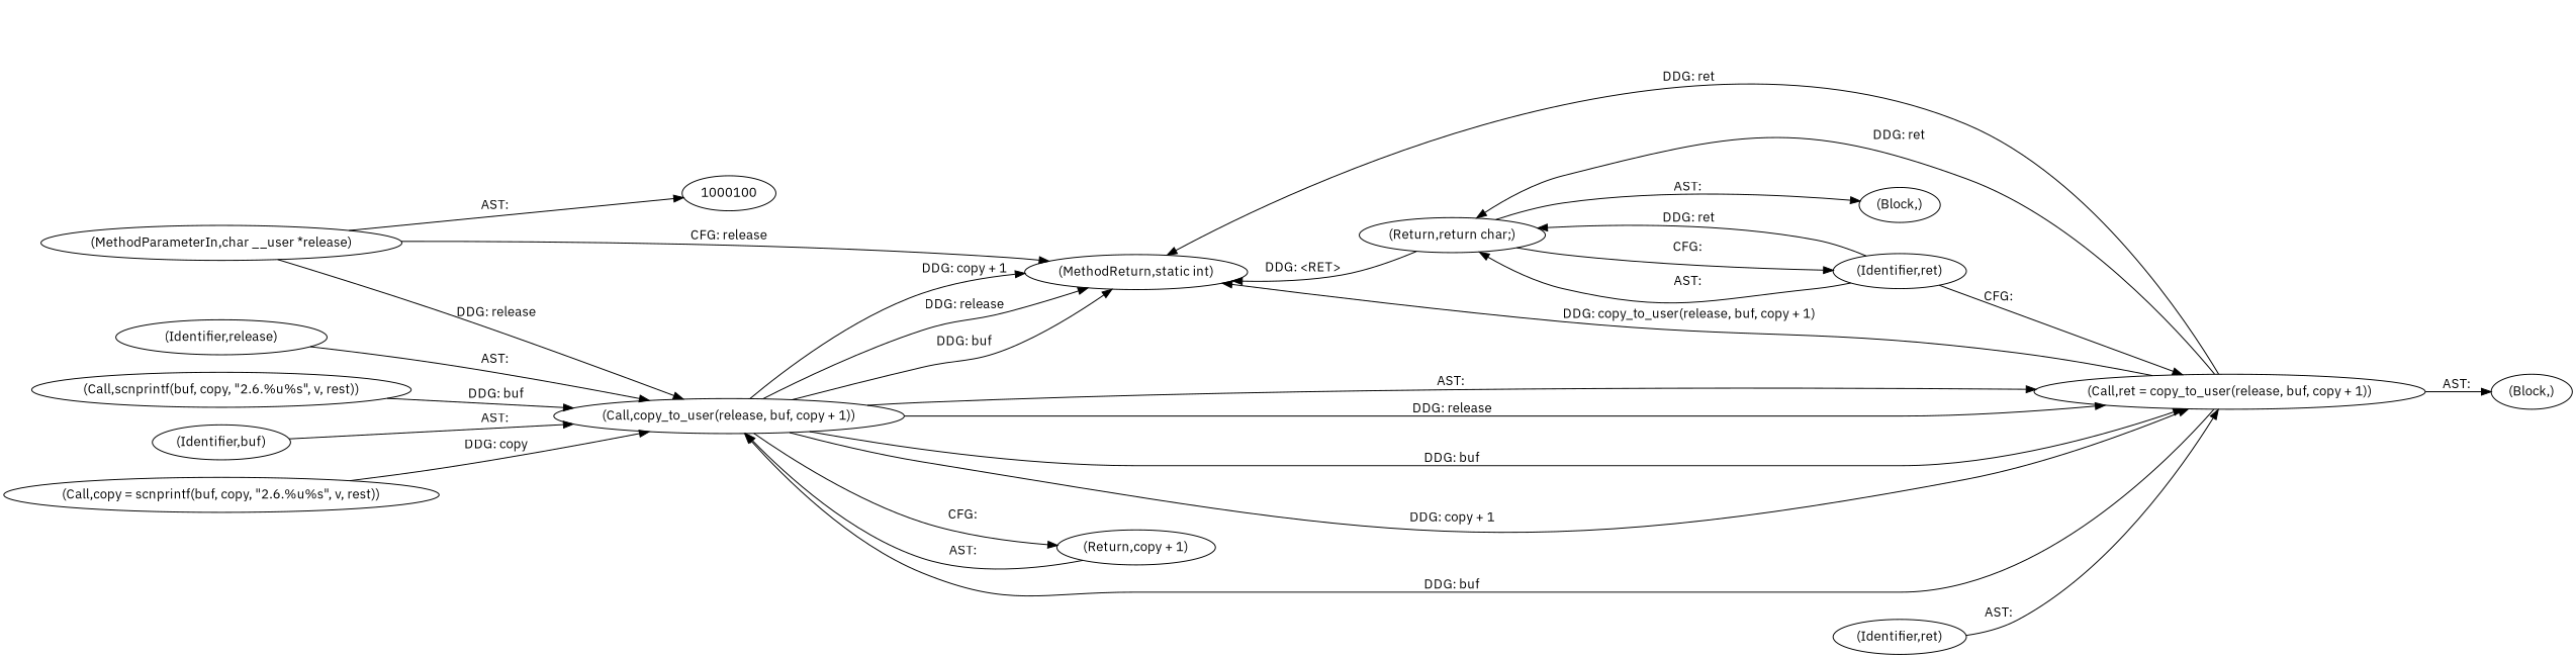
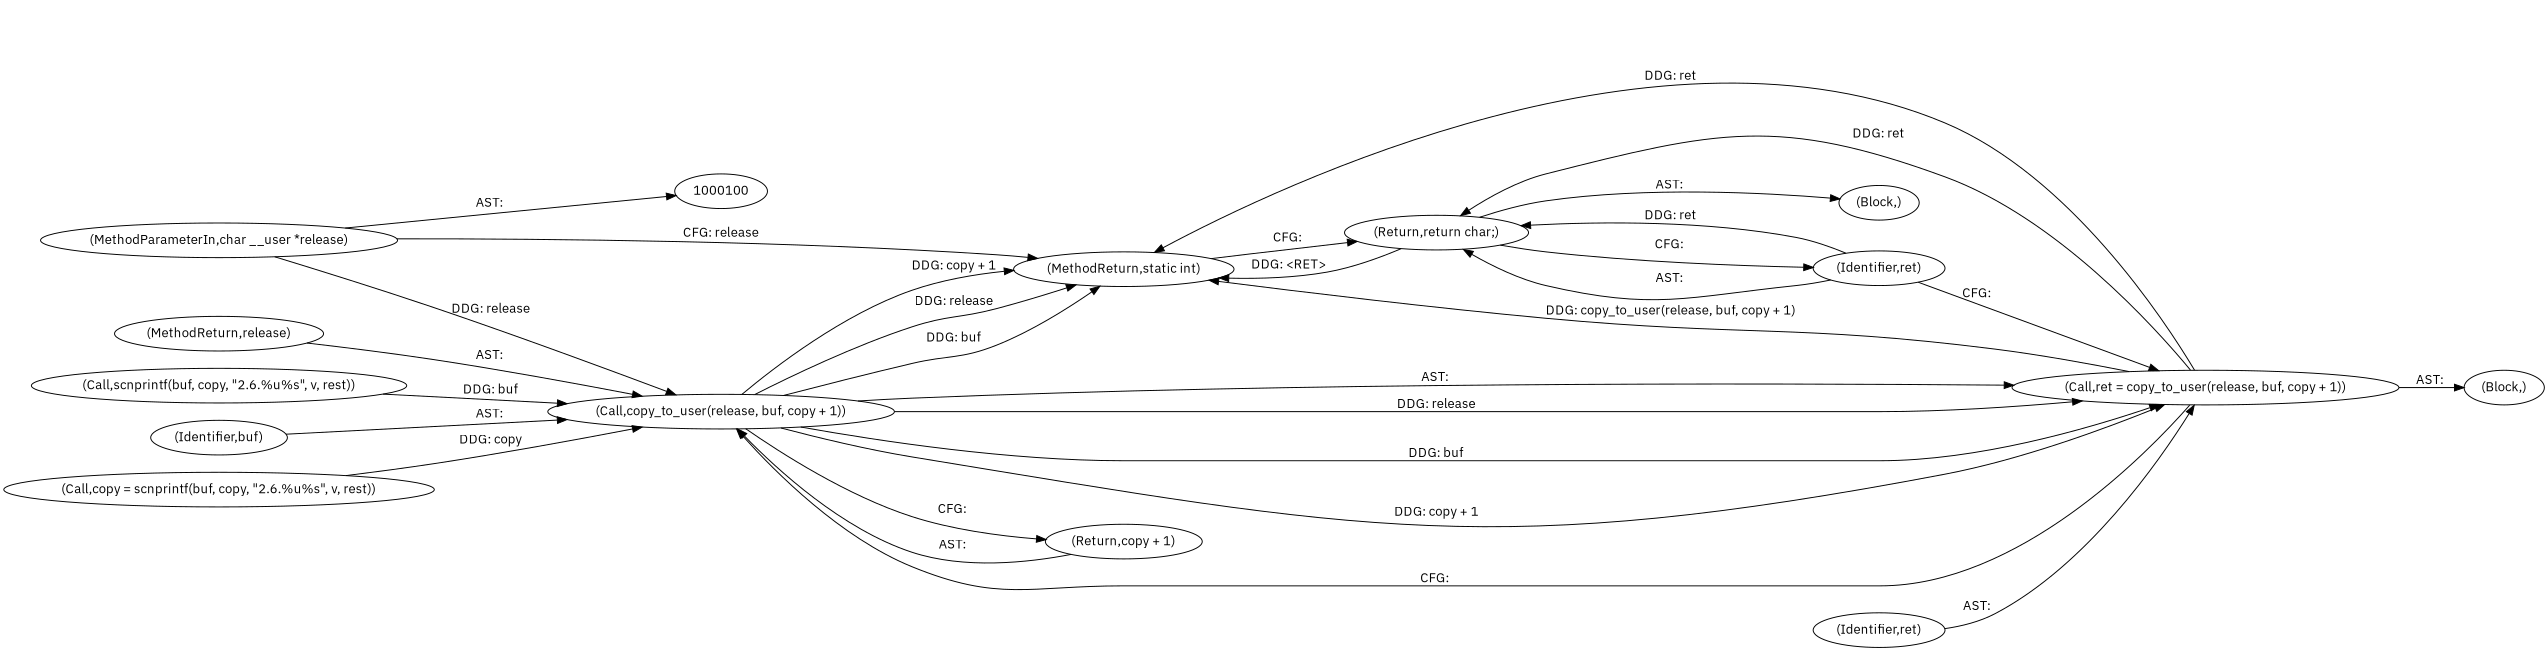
  digraph {
    fontname="IBM Plex Sans"
    rankdir=LR
    node [fontname="IBM Plex Sans"]
    edge [fontname="IBM Plex Sans"]
    n1 [label="(MethodParameterIn,char __user *release)"]
    n2 [label="(Call,copy_to_user(release, buf, copy + 1))"]
    n3 [label="(MethodReturn,static int)"]
    1000100
    n5 [label="(Call,ret = copy_to_user(release, buf, copy + 1))"]
    n6 [label="(Return,copy + 1)"]
    n7 [label="(Return,return char;)"]
    n8 [label="(Block,)"]
    n9 [label="(Block,)"]
    n10 [label="(Identifier,ret)"]
-   n11 [label="(Identifier,release)"]
+   n11 [label="(MethodReturn,release)"]
    n12 [label="(Call,scnprintf(buf, copy, \"2.6.%u%s\", v, rest))"]
    n13 [label="(Identifier,buf)"]
    n14 [label="(Identifier,ret)"]
    n15 [label="(Call,copy = scnprintf(buf, copy, \"2.6.%u%s\", v, rest))"]
    n1 -> n2 [label="DDG: release"]
    n1 -> n3 [label="CFG: release"]
    n1 -> 1000100 [label="AST: "]
    n2 -> n3 [label="DDG: copy + 1"]
    n2 -> n3 [label="DDG: release"]
    n2 -> n3 [label="DDG: buf"]
    n2 -> n5 [label="AST: "]
    n2 -> n5 [label="DDG: release"]
    n2 -> n5 [label="DDG: buf"]
    n2 -> n5 [label="DDG: copy + 1"]
    n2 -> n6 [label="CFG: "]
-   n5 -> n2 [label="DDG: buf"]
+   n3 -> n7 [label="CFG: "]
+   n5 -> n2 [label="CFG: "]
    n5 -> n3 [label="DDG: copy_to_user(release, buf, copy + 1)"]
    n5 -> n3 [label="DDG: ret"]
    n5 -> n7 [label="DDG: ret"]
    n5 -> n8 [label="AST: "]
    n6 -> n2 [label="AST: "]
    n7 -> n3 [label="DDG: <RET>"]
    n7 -> n9 [label="AST: "]
    n7 -> n10 [label="CFG: "]
    n10 -> n5 [label="CFG: "]
    n10 -> n7 [label="AST: "]
    n10 -> n7 [label="DDG: ret"]
    n11 -> n2 [label="AST: "]
    n12 -> n2 [label="DDG: buf"]
    n13 -> n2 [label="AST: "]
    n14 -> n5 [label="AST: "]
    n15 -> n2 [label="DDG: copy"]
  }
